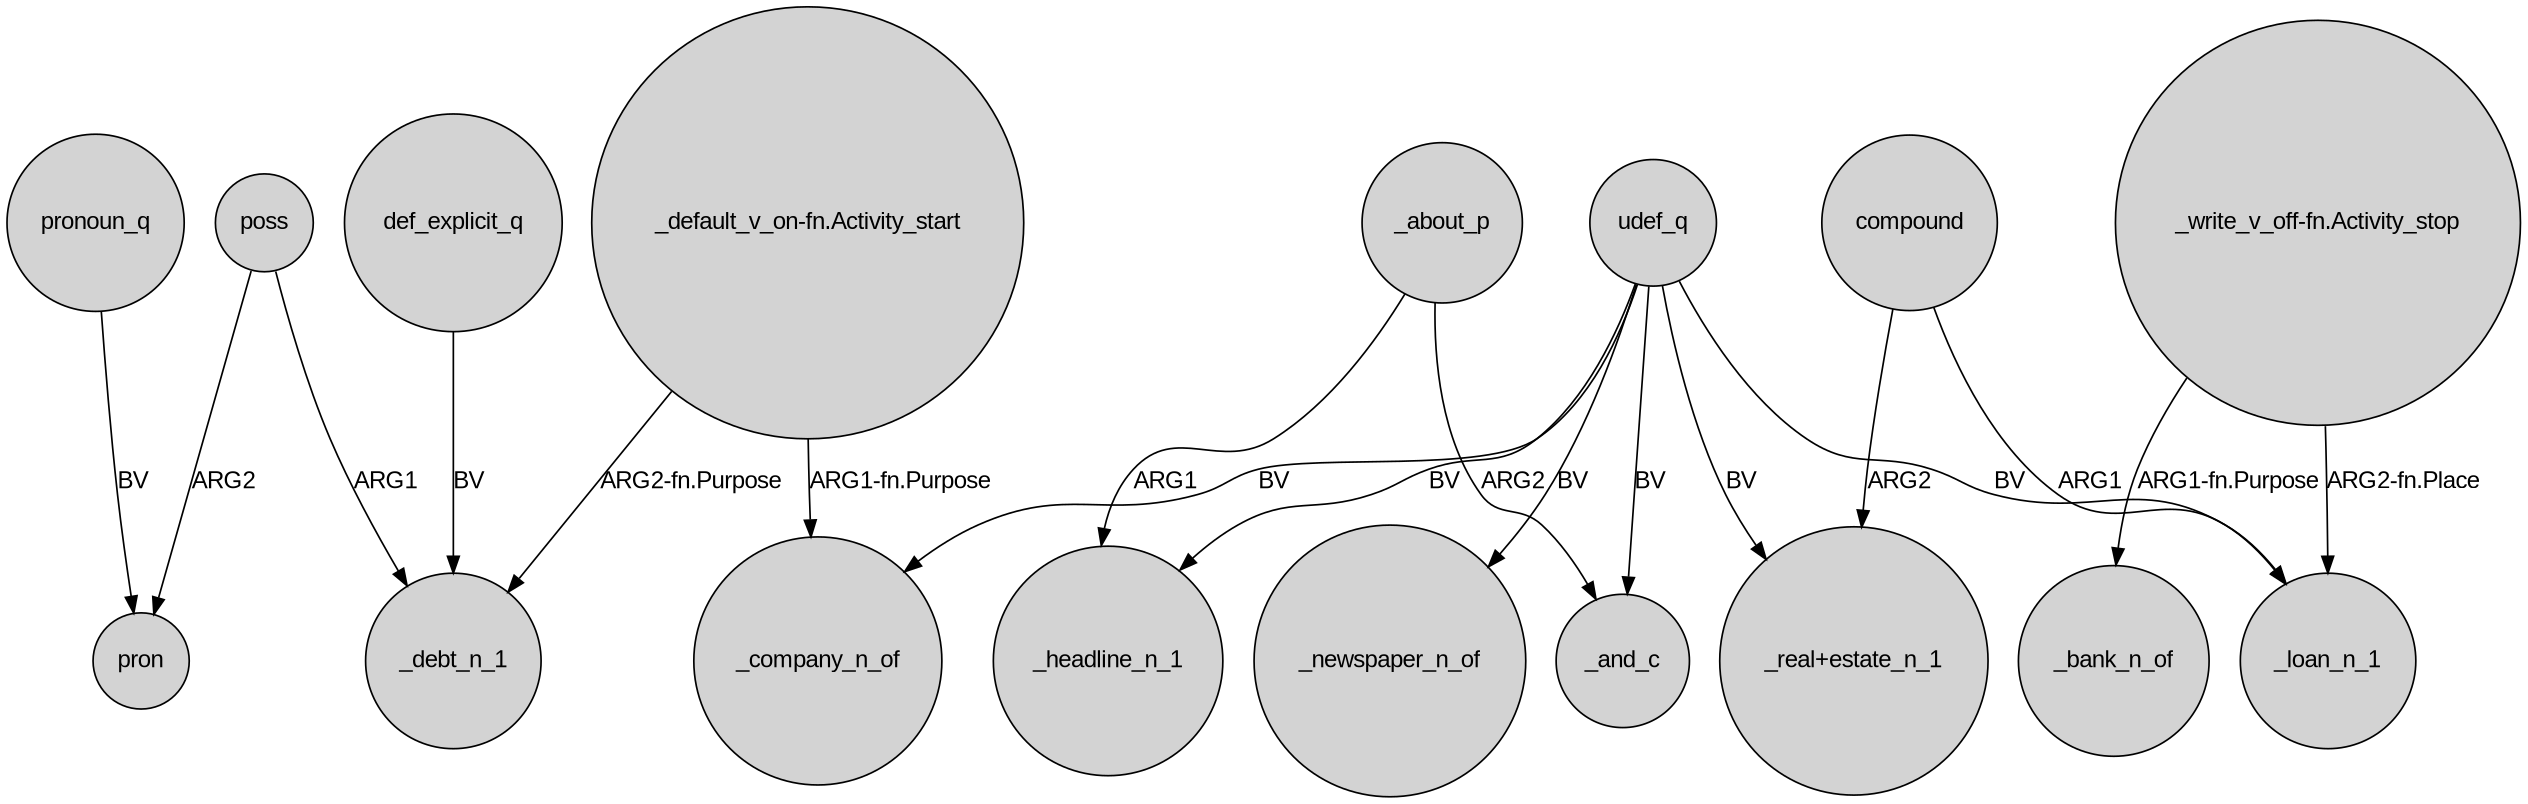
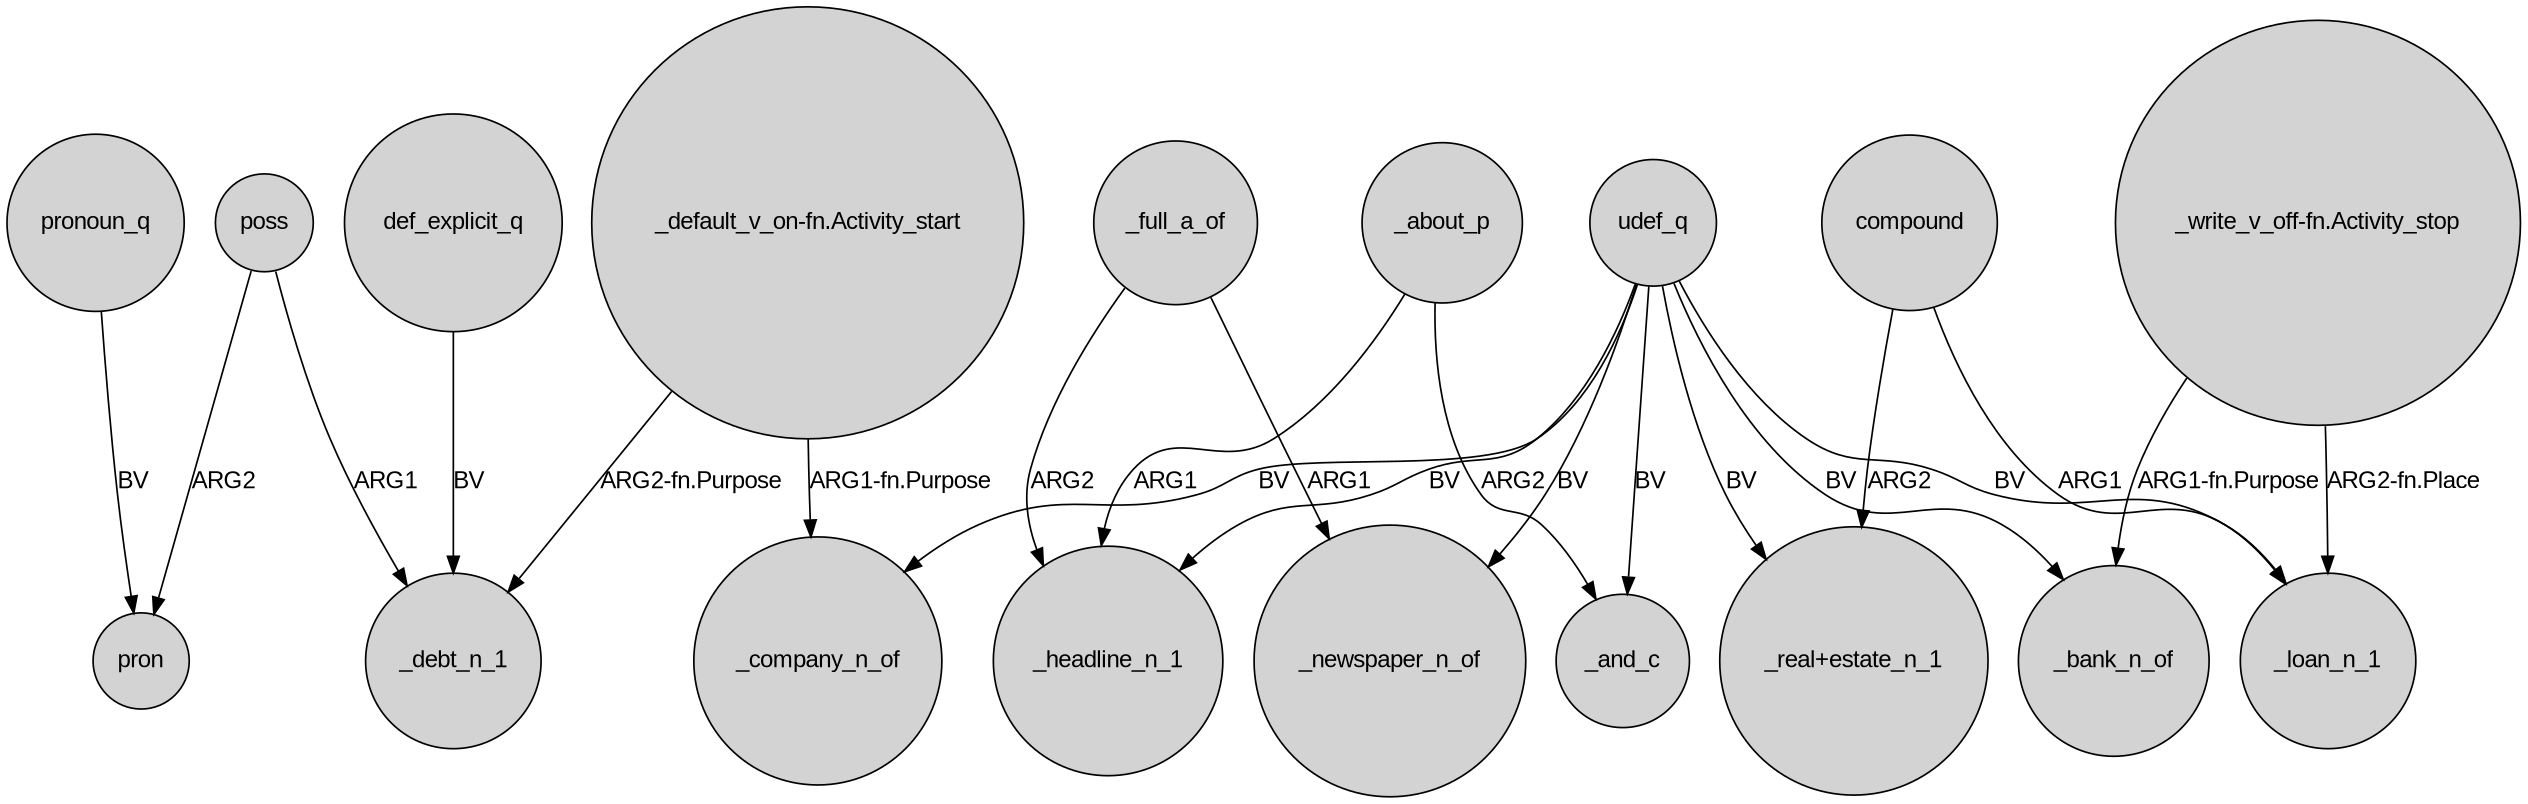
  digraph {
    fontname="Liberation Sans"
    node [fontname="Liberation Sans" shape=circle style=filled]
    edge [fontname="Liberation Sans"]
    poss
    _debt_n_1
    pron
+   _full_a_of
    _newspaper_n_of
    _headline_n_1
    udef_q
    _loan_n_1
    _bank_n_of
    "_real+estate_n_1"
    _and_c
    _company_n_of
    "_write_v_off-fn.Activity_stop"
    def_explicit_q
    "_default_v_on-fn.Activity_start"
    compound
    _about_p
    pronoun_q
    poss -> _debt_n_1 [label=ARG1]
    poss -> pron [label=ARG2]
+   _full_a_of -> _newspaper_n_of [label=ARG1]
+   _full_a_of -> _headline_n_1 [label=ARG2]
    udef_q -> _newspaper_n_of [label=BV]
    udef_q -> _headline_n_1 [label=BV]
    udef_q -> _loan_n_1 [label=BV]
+   udef_q -> _bank_n_of [label=BV]
    udef_q -> "_real+estate_n_1" [label=BV]
    udef_q -> _and_c [label=BV]
    udef_q -> _company_n_of [label=BV]
    "_write_v_off-fn.Activity_stop" -> _loan_n_1 [label="ARG2-fn.Place"]
    "_write_v_off-fn.Activity_stop" -> _bank_n_of [label="ARG1-fn.Purpose"]
    def_explicit_q -> _debt_n_1 [label=BV]
    "_default_v_on-fn.Activity_start" -> _debt_n_1 [label="ARG2-fn.Purpose"]
    "_default_v_on-fn.Activity_start" -> _company_n_of [label="ARG1-fn.Purpose"]
    compound -> _loan_n_1 [label=ARG1]
    compound -> "_real+estate_n_1" [label=ARG2]
    _about_p -> _headline_n_1 [label=ARG1]
    _about_p -> _and_c [label=ARG2]
    pronoun_q -> pron [label=BV]
  }
